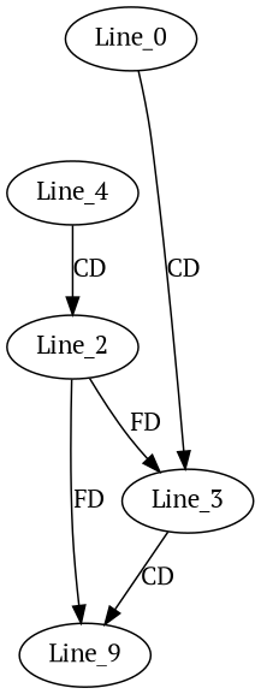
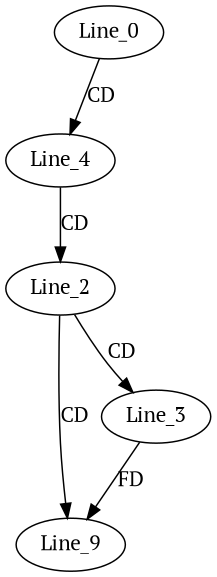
  digraph {
    fontname="PT Serif"
    node [fontname="PT Serif"]
    edge [fontname="PT Serif"]
    n1 [label=Line_4]
    Line_0
    Line_2
    Line_3
    Line_9
    n1 -> Line_2 [label=CD]
-   Line_0 -> Line_3 [label=CD]
-   Line_2 -> Line_3 [label=FD]
-   Line_2 -> Line_9 [label=FD]
-   Line_3 -> Line_9 [label=CD]
+   Line_0 -> n1 [label=CD]
+   Line_2 -> Line_3 [label=CD]
+   Line_2 -> Line_9 [label=CD]
+   Line_3 -> Line_9 [label=FD]
  }
